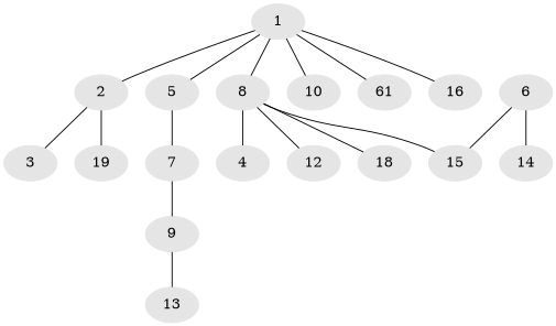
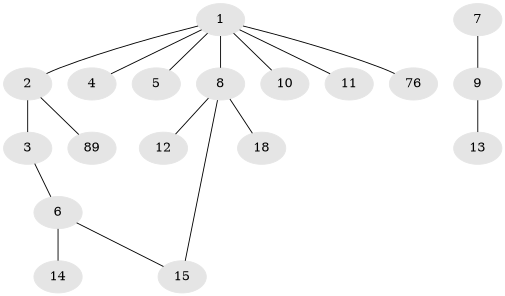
  graph {
    node [color=gray90 style=filled]
    1
    2
    4
    5
    8
    10
-   11 [label=61]
-   16
+   11
+   16 [label=76]
    3
-   19
+   19 [label=89]
    7
    12
    15
    18
    6
    14
    9
    13
    1 -- 2
-   8 -- 4
+   1 -- 4
    1 -- 5
    1 -- 8
    1 -- 10
    1 -- 11
    1 -- 16
    2 -- 3
    2 -- 19
-   5 -- 7
    8 -- 12
    8 -- 15
    8 -- 18
+   3 -- 6
    7 -- 9
    6 -- 15
    6 -- 14
    9 -- 13
  }
